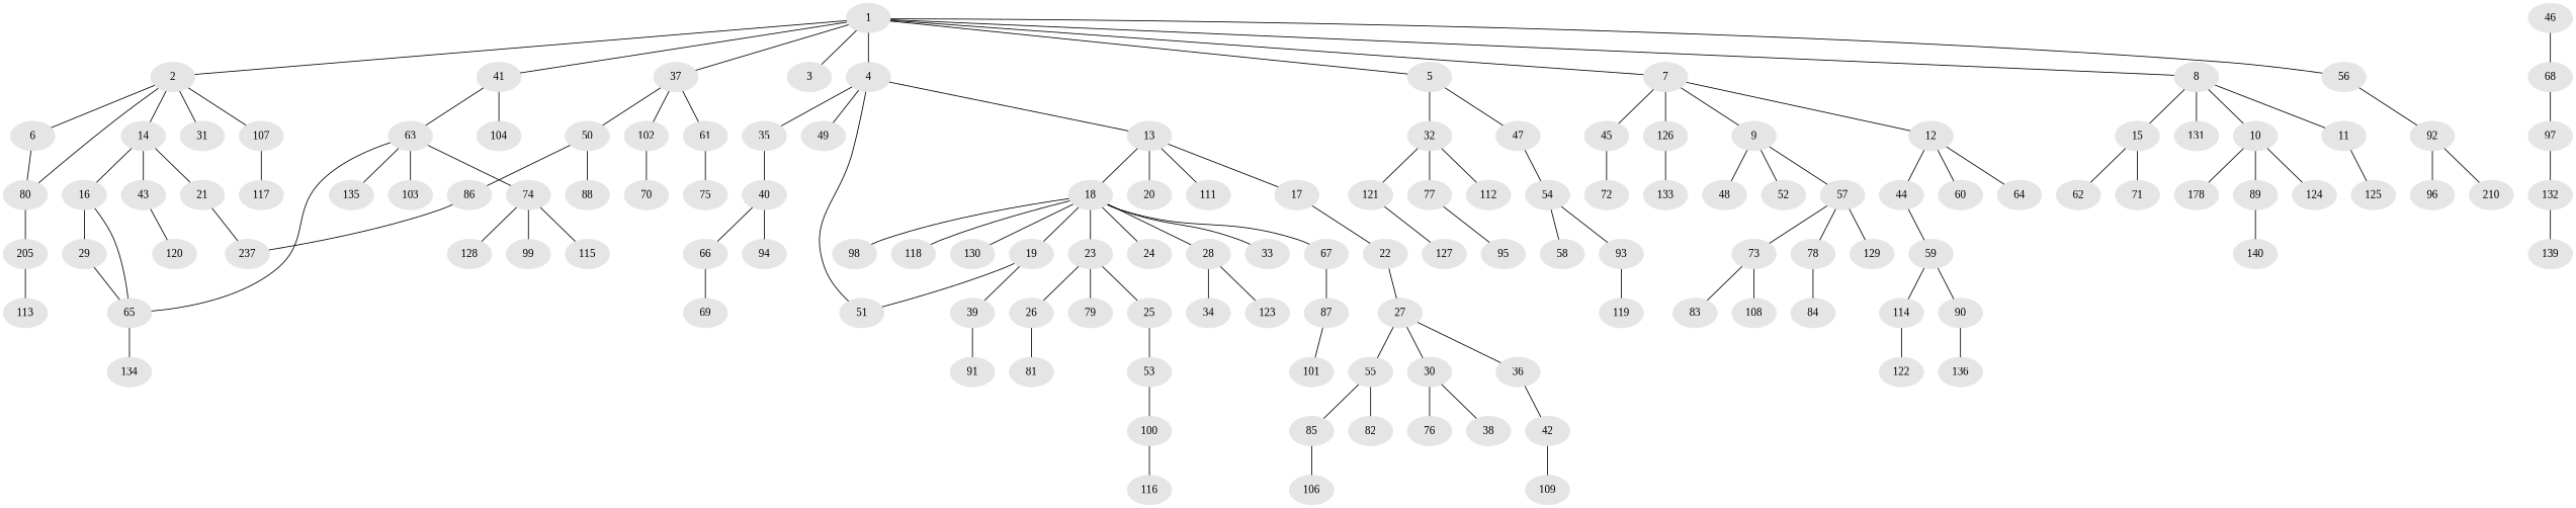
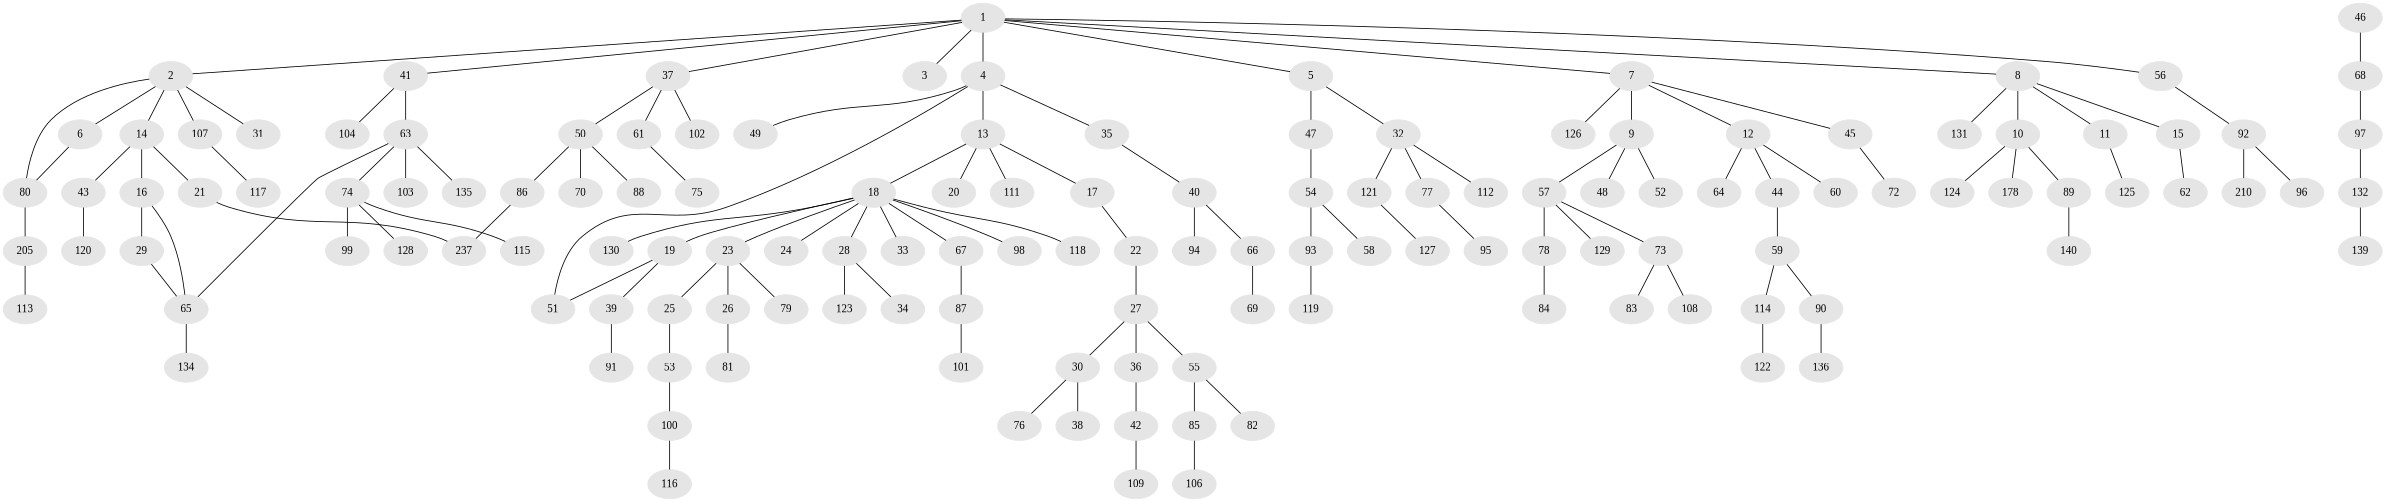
  graph {
    fontname="Liberation Serif"
    node [color=gray90 fontname="Liberation Serif" style=filled]
    edge [fontname="Liberation Serif"]
    1
    2
    3
    4
    5
    7
    8
    37
    41
    56
    6
    14
    31
    107
    80
    13
    35
    49
    51
    32
    47
    9
    12
    45
    126
    10
    11
    15
    131
    50
    61
    102
    63
    104
    92
    16
    21
    43
    46
    68
    117
    17
    18
    20
    111
    40
    77
    112
    121
    54
    n51 [label=205]
    48
    52
    57
    44
    60
    64
    72
-   133
    89
    124
    n62 [label=178]
    125
    62
-   71
    129
    73
    78
    140
    59
    22
    19
    23
    24
    28
    33
    67
    98
    118
    130
    29
    65
    n83 [label=237]
    120
    27
    39
    25
    26
    79
    34
    123
    87
    91
    30
    36
    55
    53
    81
    100
    38
    76
    42
    82
    85
    134
    95
    127
    66
    94
    109
    70
    86
    88
    75
    69
    74
    103
    135
    90
    114
    97
    58
    93
    116
    119
    106
    96
    n128 [label=210]
    83
    108
    84
    136
    122
    99
    115
    128
    101
    132
    113
    139
    1 -- 2
    1 -- 3
    1 -- 4
    1 -- 5
    1 -- 7
    1 -- 8
    1 -- 37
    1 -- 41
    1 -- 56
    2 -- 6
    2 -- 14
    2 -- 31
    2 -- 107
    2 -- 80
    4 -- 13
    4 -- 35
    4 -- 49
    4 -- 51
    5 -- 32
    5 -- 47
    7 -- 9
    7 -- 12
    7 -- 45
    7 -- 126
    8 -- 10
    8 -- 11
    8 -- 15
    8 -- 131
    37 -- 50
    37 -- 61
    37 -- 102
    41 -- 63
    41 -- 104
    56 -- 92
    6 -- 80
    14 -- 16
    14 -- 21
    14 -- 43
    107 -- 117
    80 -- n51
    13 -- 17
    13 -- 18
    13 -- 20
    13 -- 111
    35 -- 40
    32 -- 77
    32 -- 112
    32 -- 121
    47 -- 54
    9 -- 48
    9 -- 52
    9 -- 57
    12 -- 44
    12 -- 60
    12 -- 64
    45 -- 72
-   126 -- 133
    10 -- 89
    10 -- 124
    10 -- n62
    11 -- 125
    15 -- 62
-   15 -- 71
-   102 -- 70
+   50 -- 70
    50 -- 86
    50 -- 88
    61 -- 75
    63 -- 65
    63 -- 74
    63 -- 103
    63 -- 135
    92 -- 96
    92 -- n128
    16 -- 29
    16 -- 65
    21 -- n83
    43 -- 120
    46 -- 68
    68 -- 97
    17 -- 22
    18 -- 19
    18 -- 23
    18 -- 24
    18 -- 28
    18 -- 33
    18 -- 67
    18 -- 98
    18 -- 118
    18 -- 130
    40 -- 66
    40 -- 94
    77 -- 95
    121 -- 127
    54 -- 58
    54 -- 93
    n51 -- 113
    57 -- 129
    57 -- 73
    57 -- 78
    44 -- 59
    89 -- 140
    73 -- 83
    73 -- 108
    78 -- 84
    59 -- 90
    59 -- 114
    22 -- 27
    19 -- 51
    19 -- 39
    23 -- 25
    23 -- 26
    23 -- 79
    28 -- 34
    28 -- 123
    67 -- 87
    29 -- 65
    65 -- 134
    27 -- 30
    27 -- 36
    27 -- 55
    39 -- 91
    25 -- 53
    26 -- 81
    87 -- 101
    30 -- 38
    30 -- 76
    36 -- 42
    55 -- 82
    55 -- 85
    53 -- 100
    100 -- 116
    42 -- 109
    85 -- 106
    66 -- 69
    86 -- n83
    74 -- 99
    74 -- 115
    74 -- 128
    90 -- 136
    114 -- 122
    97 -- 132
    93 -- 119
    132 -- 139
  }
